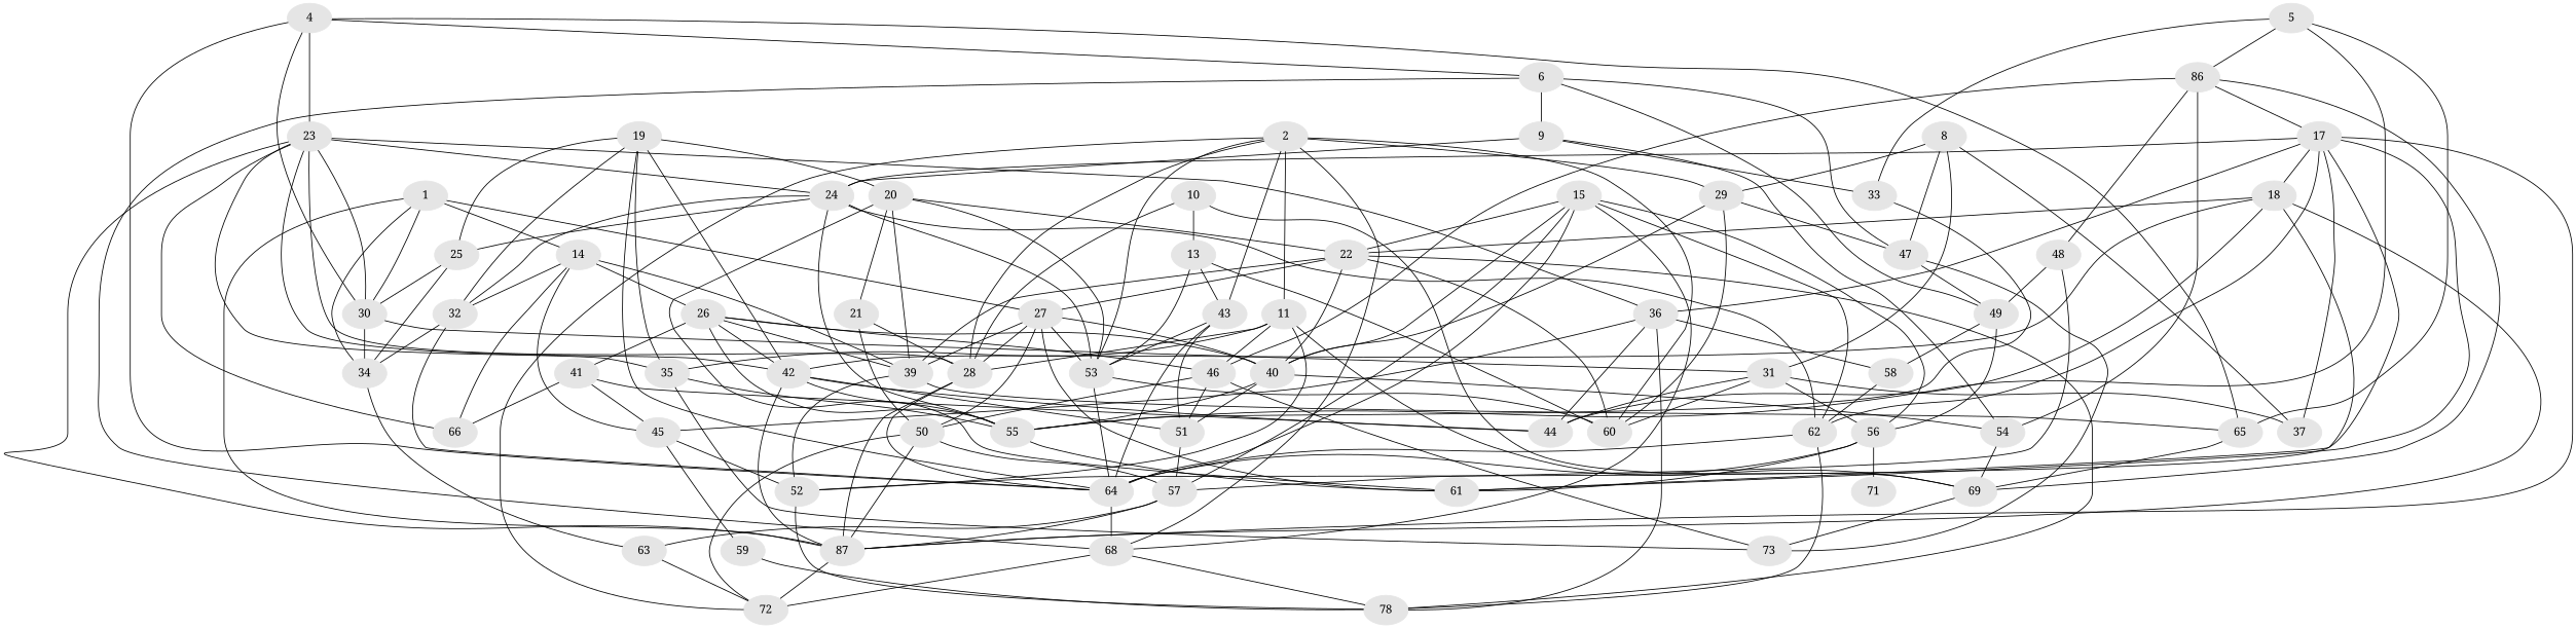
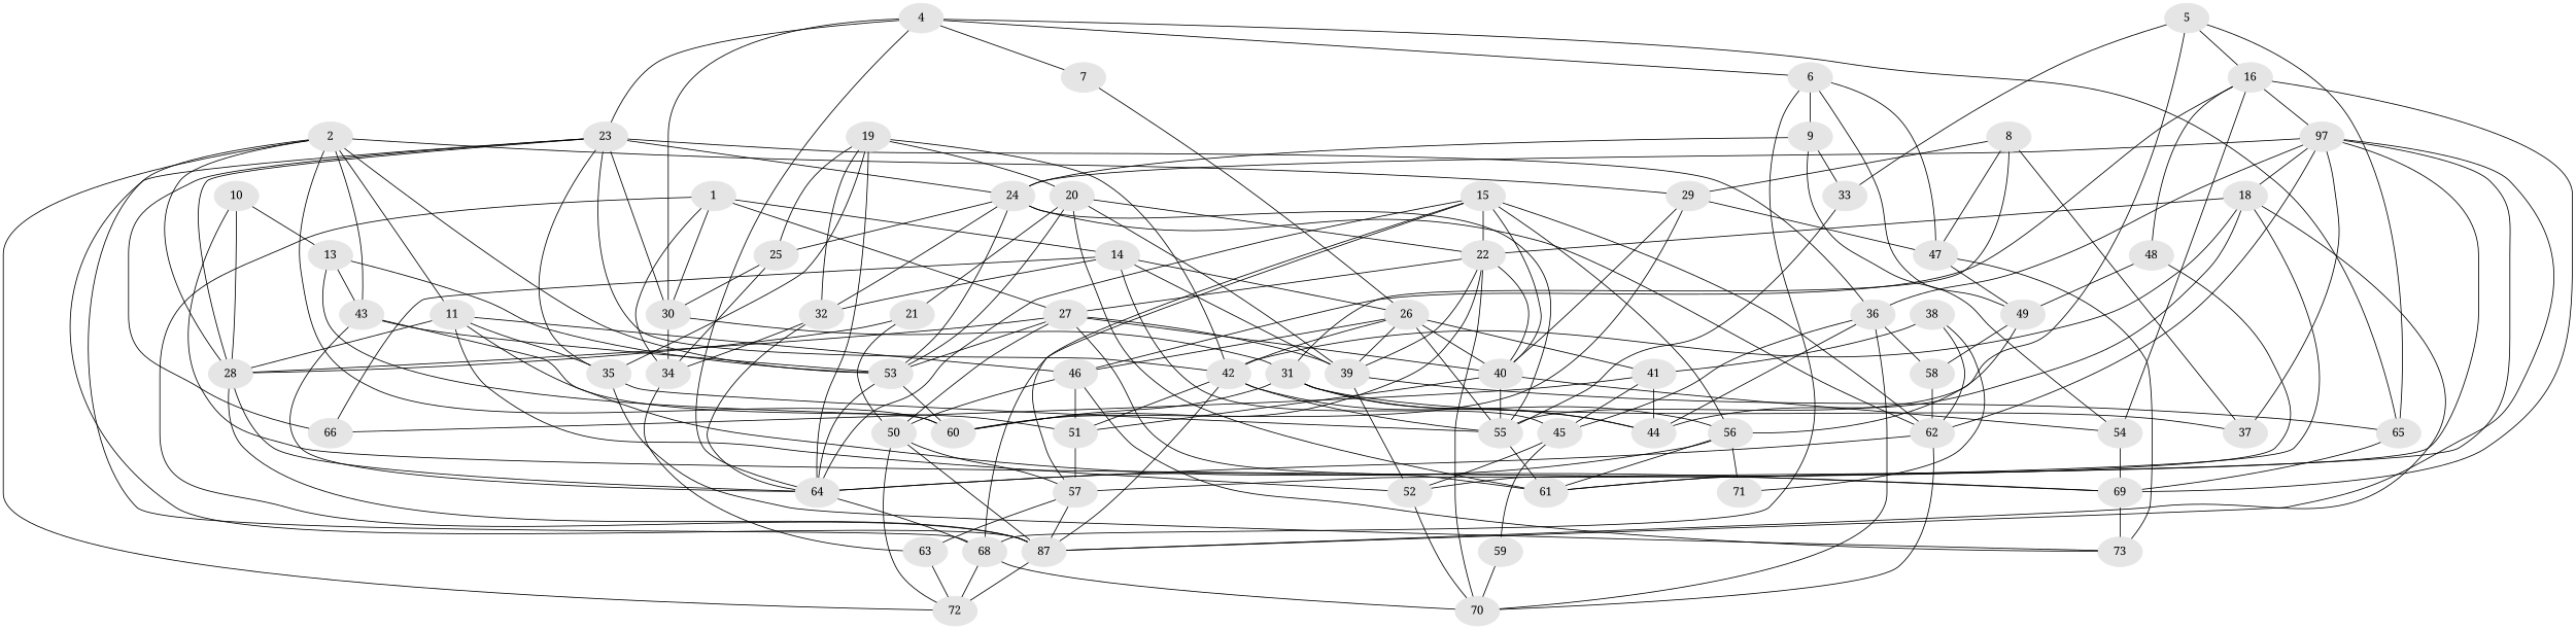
  graph {
    fontname="Noto Serif"
    node [color=gray90 fontname="Noto Serif" style=filled]
    edge [fontname="Noto Serif" weight=1.0]
    1
    14
    27
    30
    34
    n6 [label=87]
    26
    32
    39
    45
    66
    28
    53
    40
    61
    50
    31
    63
    72
    2
    11
    29
    43
    60
    68
    69
    35
    46
    52
    64
    47
    51
-   70 [label=78]
+   70
    23
    24
    42
    36
+   38
    62
    41
    71
    4
    6
+   7
    65
    9
    49
    5
-   16 [label=86]
+   16
    33
    55
    54
-   17
+   17 [label=97]
    48
    73
    56
    58
    8
    37
    44
    25
    10
    13
    59
    15
    22
    57
    18
    19
    20
    21
    1 -- 14
    1 -- 27
    1 -- 30
    1 -- 34
    1 -- n6 [weight=2.0]
    14 -- 26
    14 -- 32
    14 -- 39
    14 -- 45
    14 -- 66
    27 -- 39
    27 -- 28
    27 -- 53
    27 -- 40
    27 -- 61 [weight=2.0]
    27 -- 50
    30 -- 34
    30 -- 31
    34 -- 63
    n6 -- 72
    26 -- 39
    26 -- 40
    26 -- 46
    26 -- 42
    26 -- 41
    26 -- 55
    32 -- 34
    32 -- 64
    39 -- 52
    39 -- 65
    45 -- 52
    45 -- 59
    28 -- n6
    28 -- 64
    53 -- 60 [weight=2.0]
    53 -- 64
    40 -- 51
    40 -- 55 [weight=2.0]
    40 -- 54
    50 -- n6
    50 -- 72
    50 -- 57
    31 -- 60
    31 -- 56
    31 -- 37
    31 -- 44
    63 -- 72
    2 -- 28
    2 -- 53
    2 -- 72
    2 -- 11
    2 -- 29
    2 -- 43
    2 -- 60
    2 -- 68
    11 -- 28
    11 -- 69
    11 -- 35
    11 -- 46
    11 -- 52
    29 -- 40
    29 -- 60
    29 -- 47
    43 -- 53
    43 -- 64
    43 -- 51
    68 -- 72 [weight=2.0]
    68 -- 70
    69 -- 73
    35 -- 55
    35 -- 73
    46 -- 50
    46 -- 51
    46 -- 73
    52 -- 70
    64 -- 68
    47 -- 49
    47 -- 73 [weight=2.0]
    51 -- 57
    23 -- 30
    23 -- n6
    23 -- 66
    23 -- 28
    23 -- 35
    23 -- 24
    23 -- 42
    23 -- 36
    24 -- 32
    24 -- 53
    24 -- 62
    24 -- 55
    24 -- 25
    42 -- n6
    42 -- 51
    42 -- 55
    42 -- 44
    36 -- 45
    36 -- 70
    36 -- 58
    36 -- 44
+   38 -- 62
+   38 -- 41
+   38 -- 71
    62 -- 64 [weight=2.0]
    62 -- 70
    41 -- 45
    41 -- 66
    41 -- 44 [weight=2.0]
    4 -- 30
    4 -- 64
    4 -- 23
    4 -- 6
+   4 -- 7
    4 -- 65
    6 -- 68
    6 -- 47
    6 -- 9
    6 -- 49
+   7 -- 26
    65 -- 69
    9 -- 24 [weight=2.0]
    9 -- 33
    9 -- 54
    49 -- 56
    49 -- 58
    5 -- 65
    5 -- 16
    5 -- 33
    5 -- 55
    16 -- 69
    16 -- 46
    16 -- 54
    16 -- 17
    16 -- 48 [weight=2.0]
    33 -- 55
    55 -- 61
    54 -- 69
    17 -- n6
    17 -- 61
    17 -- 52
    17 -- 24
    17 -- 36
    17 -- 62
    17 -- 37
    17 -- 18
    48 -- 49 [weight=2.0]
    48 -- 57
    56 -- 61
    56 -- 64
    56 -- 71
    58 -- 62
    8 -- 31
    8 -- 29
    8 -- 47
    8 -- 37
    25 -- 30
    25 -- 34 [weight=2.0]
    10 -- 28
    10 -- 69
    10 -- 13
    13 -- 53
    13 -- 43
    13 -- 60
    59 -- 70
    15 -- 40
    15 -- 68
    15 -- 64
    15 -- 62
    15 -- 56
    15 -- 22
    15 -- 57
    22 -- 27
    22 -- 39
    22 -- 40
    22 -- 60
    22 -- 70
    57 -- n6
    57 -- 63
    18 -- n6
    18 -- 61
    18 -- 42
    18 -- 44
    18 -- 22
    19 -- 32
    19 -- 35
    19 -- 64
    19 -- 42
    19 -- 25
    19 -- 20
    20 -- 39
    20 -- 53
    20 -- 61
    20 -- 22
    20 -- 21
    21 -- 28
    21 -- 50
  }
